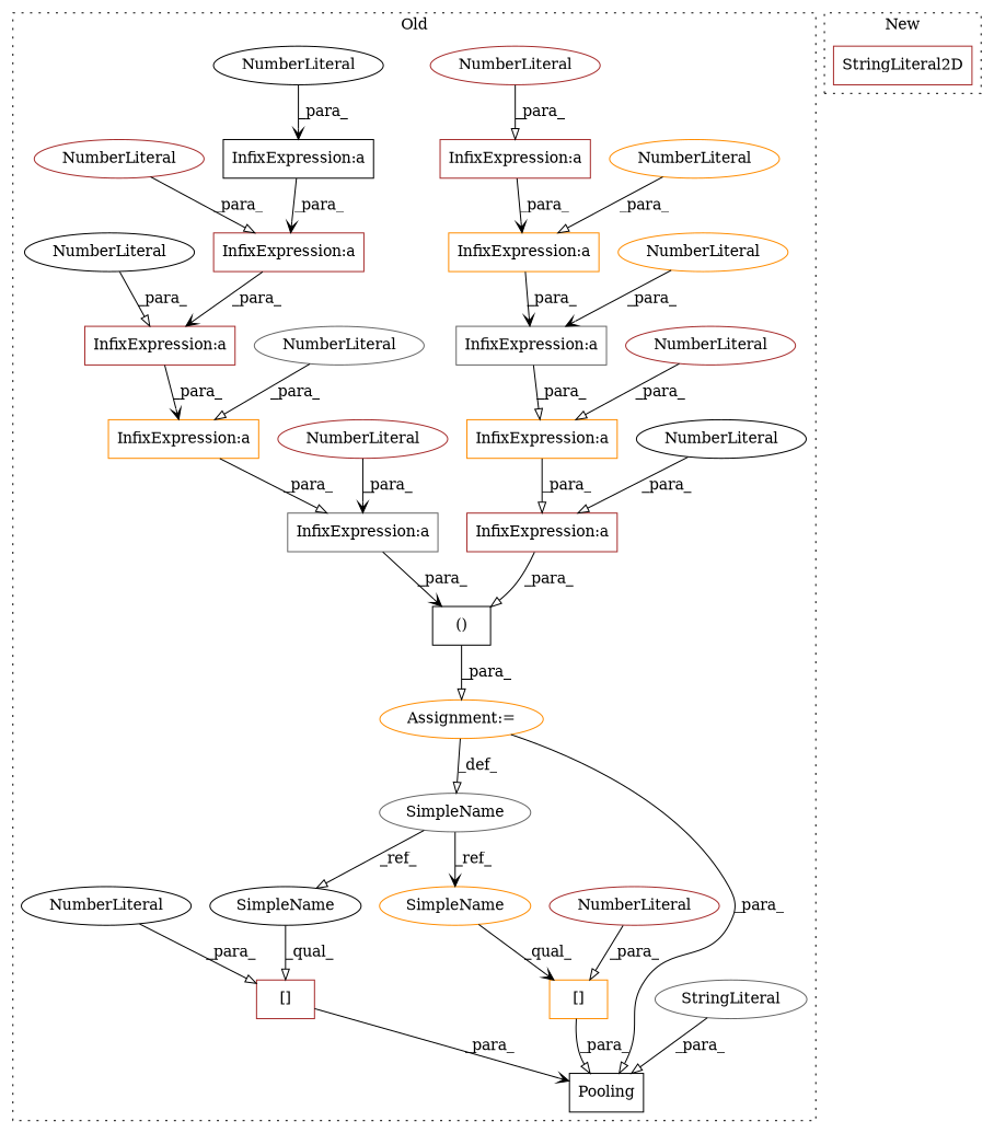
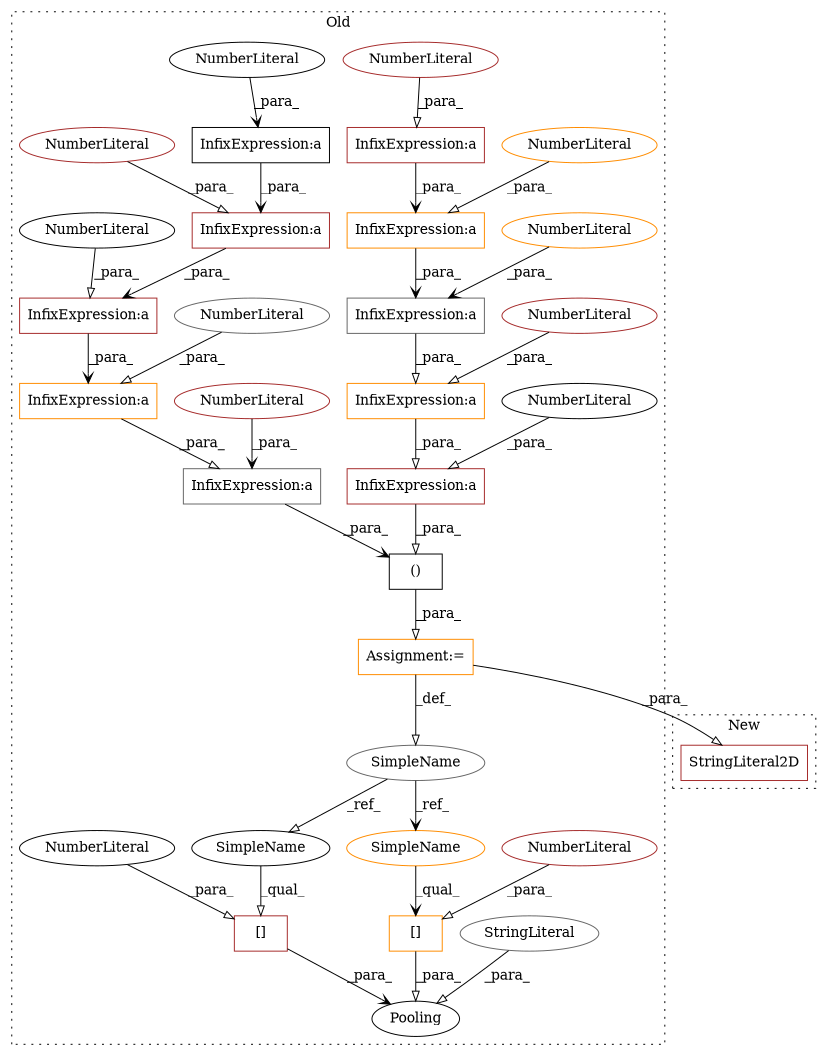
  digraph {
    node [a=34 color=brown l=1 shape=box]
    edge [arrowhead=onormal]
    n1 [a=2 l="13,1" label="[]" s="22198,22212"]
    n2 [a=106 color=black l=84 label="()" s=22089]
    n3 [a=2 color=darkorange l="13,1" label="[]" s="22214,22228"]
    n4 [label=NumberLiteral s=22227 shape=ellipse]
    n5 [color=black label=NumberLiteral s=22211 shape=ellipse]
    n6 [a=42 color=gray40 l=12 label=SimpleName s=22071 shape=ellipse]
-   n7 [a=7 color=darkorange l=6 label="Assignment:=" s=22083 shape=ellipse]
-   n8 [a=32 color=black l="8,1" label=Pooling s="22190,22236"]
+   n7 [a=7 color=darkorange l=6 label="Assignment:=" s=22083]
+   n8 [a=32 color=black l="8,1" label=Pooling s="22190,22236" shape=ellipse]
    n9 [a=45 color=gray40 l=6 label=StringLiteral s=22230 shape=ellipse]
    n10 [a=27 color=darkorange l=3 label="InfixExpression:a" s=22163]
    n11 [a=27 color=darkorange l=3 label="InfixExpression:a" s=22114]
    n12 [a=27 color=darkorange l=3 label="InfixExpression:a" s=22153]
    n13 [a=27 color=black l=3 label="InfixExpression:a" s=22099]
    n14 [color=gray40 label=NumberLiteral s=22117 shape=ellipse]
    n15 [color=black label=NumberLiteral s=22102 shape=ellipse]
    n16 [label=NumberLiteral s=22166 shape=ellipse]
    n17 [color=darkorange label=NumberLiteral s=22156 shape=ellipse]
    n18 [a=27 l=3 label="InfixExpression:a" s=22168]
    n19 [color=black label=NumberLiteral s=22171 shape=ellipse]
    n20 [a=27 l=3 label="InfixExpression:a" s=22104]
    n21 [label=NumberLiteral s=22107 shape=ellipse]
    n22 [a=27 color=gray40 l=3 label="InfixExpression:a" s=22158]
    n23 [color=darkorange label=NumberLiteral s=22161 shape=ellipse]
    n24 [a=27 l=3 label="InfixExpression:a" s=22148]
    n25 [label=NumberLiteral s=22151 shape=ellipse]
    n26 [a=27 color=gray40 l=3 label="InfixExpression:a" s=22119]
    n27 [label=NumberLiteral s=22122 shape=ellipse]
    n28 [a=27 l=3 label="InfixExpression:a" s=22109]
    n29 [color=black label=NumberLiteral s=22112 shape=ellipse]
    n30 [a=42 color=darkorange l=12 label=SimpleName s=22214 shape=ellipse]
    n31 [a=42 color=black l=12 label=SimpleName s=22198 shape=ellipse]
    n32 [a=32 l=24 label=StringLiteral2D s=21484]
    subgraph cluster_1 {
      label=Old
      style=dotted
      n1
      n2
      n3
      n4
      n5
      n6
      n7
      n8
      n9
      n10
      n11
      n12
      n13
      n14
      n15
      n16
      n17
      n18
      n19
      n20
      n21
      n22
      n23
      n24
      n25
      n26
      n27
      n28
      n29
      n30
      n31
    }
    subgraph cluster_2 {
      label=New
      style=dotted
      n32
    }
    n1 -> n8 [arrowhead=vee label=_para_]
    n2 -> n7 [label=_para_]
    n3 -> n8 [label=_para_]
    n4 -> n3 [label=_para_]
    n5 -> n1 [label=_para_]
    n6 -> n30 [arrowhead=vee label=_ref_]
    n6 -> n31 [label=_ref_]
    n7 -> n6 [label=_def_]
-   n7 -> n8 [label=_para_]
+   n7 -> n32 [label=_para_]
    n9 -> n8 [label=_para_]
    n10 -> n18 [label=_para_]
    n11 -> n26 [label=_para_]
    n12 -> n22 [arrowhead=vee label=_para_]
    n13 -> n20 [arrowhead=vee label=_para_]
    n14 -> n11 [label=_para_]
    n15 -> n13 [arrowhead=vee label=_para_]
    n16 -> n10 [label=_para_]
    n17 -> n12 [label=_para_]
    n18 -> n2 [label=_para_]
    n19 -> n18 [label=_para_]
    n20 -> n28 [arrowhead=vee label=_para_]
    n21 -> n20 [label=_para_]
    n22 -> n10 [label=_para_]
    n23 -> n22 [arrowhead=vee label=_para_]
    n24 -> n12 [arrowhead=vee label=_para_]
    n25 -> n24 [label=_para_]
    n26 -> n2 [arrowhead=vee label=_para_]
    n27 -> n26 [arrowhead=vee label=_para_]
    n28 -> n11 [arrowhead=vee label=_para_]
    n29 -> n28 [label=_para_]
    n30 -> n3 [arrowhead=vee label=_qual_]
    n31 -> n1 [label=_qual_]
  }
